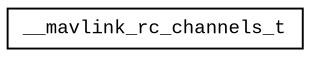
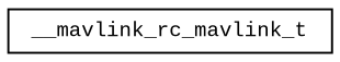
  digraph {
    rankdir=LR
    fontname="Liberation Mono"
-   n1 [color=black fillcolor=white fontname="Liberation Mono" fontsize=10 height=0.2 label=__mavlink_rc_channels_t shape=record style=filled width=0.4]
+   n1 [color=black fillcolor=white fontname="Liberation Mono" fontsize=10 height=0.2 label=__mavlink_rc_mavlink_t shape=record style=filled width=0.4]
  }
